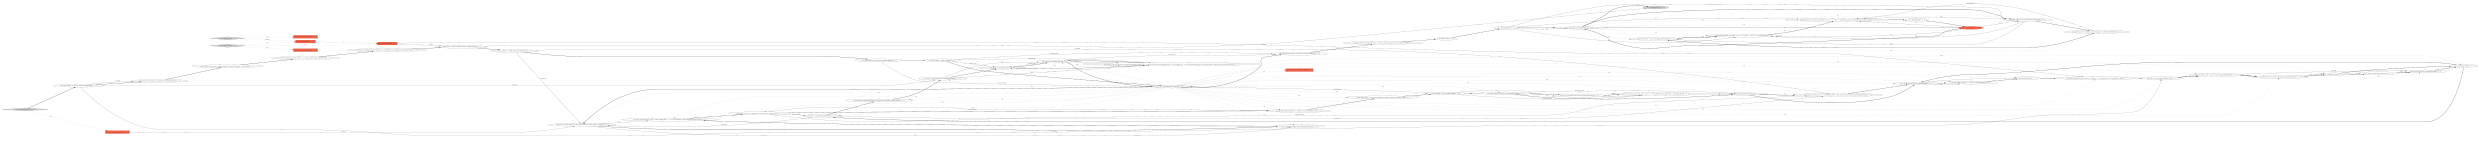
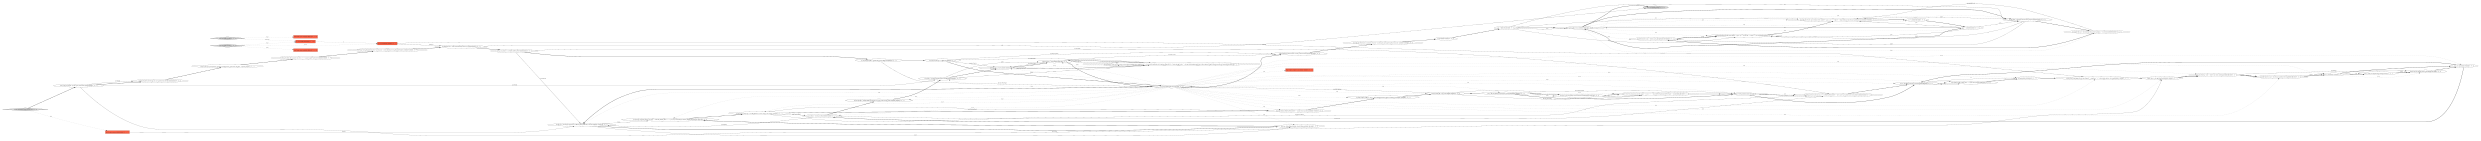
  digraph {
    fontname="Open Sans"
    rankdir=LR
    node [fillcolor=white fontname="Open Sans" shape=ellipse style=filled]
    edge [fontname="Open Sans" style=bold]
    n1 [label="String json = assertJQ(req(params,CURSOR_MARK_PARAM,cursorMark))@@@13@@@['0', '0', '1']"]
    n2 [label="assertTrue(\"response doesn't contain \" + CURSOR_MARK_NEXT + \": \" + json,rsp.containsKey(CURSOR_MARK_NEXT))@@@15@@@['0', '0', '1']"]
    n3 [label="Map rsp = (Map)ObjectBuilder.fromJSON(json)@@@14@@@['0', '0', '1']"]
    n4 [label="String nextCursorMark = (String)rsp.get(CURSOR_MARK_NEXT)@@@16@@@['0', '0', '1']"]
    n5 [label="docsOnThisPage = docs.size()@@@19@@@['0', '0', '1']"]
    n6 [label="0 < docsOnThisPage@@@12@@@['0', '0', '1']" shape=diamond]
    n7 [label="null != params.getInt(CommonParams.ROWS)@@@20@@@['0', '0', '1']" shape=diamond]
    n8 [label="assertTrue(\"Too many docs on this page: \" + rows + \" < \" + docsOnThisPage,docsOnThisPage <= rows)@@@22@@@['0', '0', '1']"]
    n9 [label="0 == docsOnThisPage@@@24@@@['0', '0', '1']" shape=diamond]
    n10 [label="assertNotNull(\"previousFacets is null\",previousFacets)@@@49@@@['0', '0', '1']"]
    n11 [label="List<Map<Object,Object>> docs = (List)(((Map)rsp.get(\"response\")).get(\"docs\"))@@@18@@@['0', '0', '1']"]
    n12 [label="++count.value@@@39@@@['0', '0', '1']"]
    n13 [label="cursorMark = nextCursorMark@@@41@@@['0', '0', '1']"]
    n14 [label="int id = ((Long)doc.get(\"id\")).intValue()@@@28@@@['0', '0', '1']"]
    n15 [label="assertFalse(\"walk already seen: \" + id,ids.exists(id))@@@29@@@['0', '0', '1']"]
    n16 [label="ids.put(id)@@@30@@@['0', '0', '1']"]
    n17 [label="assertNotNull(CURSOR_MARK_NEXT + \" is null\",nextCursorMark)@@@17@@@['0', '0', '1']"]
    n18 [label="null != previousFacets@@@44@@@['0', '0', '1']" shape=diamond]
    n19 [label="null == count@@@35@@@['0', '0', '1']" shape=diamond]
    n20 [label="Object facet = doc.get(facetField)@@@32@@@['0', '0', '1']"]
    n21 [label="String facetString = null == facet? null: facet.toString()@@@33@@@['0', '0', '1']"]
    n22 [label="previousFacets = facets@@@47@@@['0', '0', '1']"]
    n23 [label="Map facetFields = (Map)((Map)rsp.get(\"facet_counts\")).get(\"facet_fields\")@@@42@@@['0', '0', '1']"]
    n24 [label="MutableValueInt count = facetCounts.get(facetString)@@@34@@@['0', '0', '1']"]
    n25 [label="List facets = (List)facetFields.get(facetField)@@@43@@@['0', '0', '1']"]
    n26 [label="assertFalse(\"id set bigger then max allowed (\" + maxSize + \"): \" + ids.size(),maxSize < ids.size())@@@31@@@['0', '0', '1']"]
    n27 [fillcolor=tomato label="Map<Object,Object> doc@@@27@@@['0', '0', '1']" shape=box]
    n28 [label="int rows = params.getInt(CommonParams.ROWS)@@@21@@@['0', '0', '1']"]
    n29 [label="assertEquals(\"no more docs, but \" + CURSOR_MARK_NEXT + \" isn't same\",cursorMark,nextCursorMark)@@@25@@@['0', '0', '1']"]
    n30 [label="assertEquals(\"Mismatch in number of facets: \",facetCounts.size(),previousFacets.size() / 2)@@@50@@@['0', '0', '1']"]
    n31 [label="int pos@@@51@@@['0', '0', '1']"]
    n32 [label="pos < previousFacets.size()@@@53@@@['0', '0', '1']" shape=diamond]
    n33 [label="MutableValueInt count = facetCounts.get(label)@@@57@@@['0', '0', '1']"]
    n34 [label="assertNotNull(\"Expected facet label #\" + (pos / 2) + \" not found: '\" + label + \"'\",count)@@@58@@@['0', '0', '1']"]
    n35 [label="int expectedCount = ((Number)previousFacets.get(pos + 1)).intValue()@@@56@@@['0', '0', '1']"]
    n36 [label="String label = (String)previousFacets.get(pos)@@@55@@@['0', '0', '1']"]
    n37 [label="assertEquals(\"Facet count mismatch for label #\" + (pos / 2) + \" '\" + label + \"'\",expectedCount,facetCounts.get(label).value)@@@59@@@['0', '0', '1']"]
-   n38 [fillcolor=tomato label="pos += 2@@@54@@@['0', '0', '1']"]
+   n38 [label="pos += 2@@@54@@@['0', '0', '1']"]
    n39 [label="pos += 2@@@60@@@['0', '0', '1']"]
    n40 [fillcolor=lightgray label="return ids@@@62@@@['0', '0', '1']"]
    n41 [label="assertEquals(\"facet.limit param not set to -1\",\"-1\",params.get(\"facet.limit\"))@@@6@@@['0', '0', '1']"]
    n42 [label="final Map<String,MutableValueInt> facetCounts = new HashMap<String,MutableValueInt>()@@@7@@@['0', '0', '1']"]
    n43 [label="SentinelIntSet ids = new SentinelIntSet(maxSize,-1)@@@8@@@['0', '0', '1']"]
    n44 [label="assertNotNull(\"facet.field param not specified\",facetField)@@@4@@@['0', '0', '1']"]
    n45 [label="assertFalse(\"facet.field param contains multiple values\",facetField.contains(\",\"))@@@5@@@['0', '0', '1']"]
    n46 [label="String cursorMark = CURSOR_MARK_START@@@9@@@['0', '0', '1']"]
    n47 [label="int docsOnThisPage = Integer.MAX_VALUE@@@10@@@['0', '0', '1']"]
    n48 [label="List previousFacets = null@@@11@@@['0', '0', '1']"]
    n49 [label="assertEquals(\"Facets not the same as on previous page:previous page facets: \" + Arrays.toString(facets.toArray(new Object(((()) + \"current page facets: \" + Arrays.toString(previousFacets.toArray(new Object(((()),previousFacets,facets)@@@45@@@['0', '0', '1']"]
    n50 [label="facetCounts.put(facetString,count)@@@37@@@['0', '0', '1']"]
    n51 [label="count = new MutableValueInt()@@@36@@@['0', '0', '1']"]
    n52 [fillcolor=tomato label="int maxSize@@@2@@@['1', '1', '0']" shape=box]
    n53 [fillcolor=tomato label="int maxSize@@@2@@@['0', '0', '1']" shape=box]
    n54 [fillcolor=lightgray label="assertFullWalkNoDupsWithFacets['0', '0', '1']" shape=diamond]
    n55 [label="final String facetField = params.get(\"facet.field\")@@@3@@@['0', '0', '1']"]
    n56 [fillcolor=tomato label="SolrParams params@@@2@@@['0', '0', '1']" shape=box]
    n57 [label="pos = 0@@@52@@@['0', '0', '1']"]
    n58 [fillcolor=tomato label="SolrParams params@@@2@@@['1', '0', '0']" shape=box]
    n59 [fillcolor=lightgray label="assertFullWalkNoDups['0', '1', '0']" shape=diamond]
    n60 [fillcolor=tomato label="SolrParams params@@@2@@@['0', '1', '0']" shape=box]
    n61 [fillcolor=lightgray label="assertFullWalkNoDups['1', '0', '0']" shape=diamond]
    n1 -> n2 [label=json style=solid]
    n1 -> n3
    n1 -> n3 [label=json style=solid]
    n2 -> n4
    n3 -> n2
    n4 -> n13 [label=nextCursorMark style=solid]
    n4 -> n17 [label=nextCursorMark style=solid]
    n4 -> n17
    n4 -> n29 [label=nextCursorMark style=solid]
    n5 -> n6 [label=docsOnThisPage style=solid]
    n5 -> n7
    n5 -> n8 [label=docsOnThisPage style=solid]
    n5 -> n9 [label=docsOnThisPage style=solid]
    n6 -> n1 [label=true style=dotted]
    n6 -> n1
    n6 -> n2 [label=true style=dotted]
    n6 -> n3 [label=true style=dotted]
    n6 -> n4 [label=true style=dotted]
    n6 -> n5 [label=true style=dotted]
    n6 -> n7 [label=true style=dotted]
    n6 -> n9 [label=true style=dotted]
    n6 -> n10
    n6 -> n11 [label=true style=dotted]
    n6 -> n12 [label=true style=dotted]
    n6 -> n13 [label=true style=dotted]
    n6 -> n14 [label=true style=dotted]
    n6 -> n15 [label=true style=dotted]
    n6 -> n16 [label=true style=dotted]
    n6 -> n17 [label=true style=dotted]
    n6 -> n18 [label=true style=dotted]
    n6 -> n19 [label=true style=dotted]
    n6 -> n20 [label=true style=dotted]
    n6 -> n21 [label=true style=dotted]
    n6 -> n22 [label=true style=dotted]
    n6 -> n23 [label=true style=dotted]
    n6 -> n24 [label=true style=dotted]
    n6 -> n25 [label=true style=dotted]
    n6 -> n26 [label=true style=dotted]
    n6 -> n27 [label=true style=dotted]
    n7 -> n8 [label=true style=dotted]
    n7 -> n9
    n7 -> n28
    n7 -> n28 [label=true style=dotted]
    n8 -> n9
    n9 -> n14
    n9 -> n29
    n9 -> n29 [label=true style=dotted]
    n10 -> n30
    n11 -> n5
    n12 -> n13
    n12 -> n14
    n13 -> n1 [label=cursorMark style=solid]
    n13 -> n23
    n13 -> n29 [label=cursorMark style=solid]
    n14 -> n15
    n14 -> n15 [label=id style=solid]
    n14 -> n16 [label=id style=solid]
    n15 -> n16
    n16 -> n26
    n17 -> n11
    n18 -> n22
    n18 -> n49
    n18 -> n49 [label=true style=dotted]
    n19 -> n12
    n19 -> n50 [label=true style=dotted]
    n19 -> n51
    n19 -> n51 [label=true style=dotted]
    n20 -> n21
    n20 -> n21 [label=facet style=solid]
    n21 -> n24 [label=facetString style=solid]
    n21 -> n24
    n21 -> n50 [label=facetString style=solid]
    n22 -> n6
    n22 -> n10 [label=previousFacets style=solid]
    n22 -> n18 [label=previousFacets style=solid]
    n22 -> n49 [label=previousFacets style=solid]
    n23 -> n25
    n24 -> n19
    n24 -> n19 [label=count style=solid]
    n25 -> n18
    n25 -> n22 [label=facets style=solid]
    n25 -> n49 [label=facets style=solid]
    n26 -> n20
    n28 -> n8
    n28 -> n8 [label=rows style=solid]
    n29 -> n14
    n30 -> n31
    n31 -> n57
    n32 -> n33 [label=true style=dotted]
    n32 -> n34 [label=true style=dotted]
    n32 -> n35 [label=true style=dotted]
    n32 -> n36 [label=true style=dotted]
    n32 -> n36
    n32 -> n37 [label=true style=dotted]
    n32 -> n38 [label=true style=dotted]
    n32 -> n39 [label=true style=dotted]
    n32 -> n40
    n33 -> n34
    n33 -> n34 [label=count style=solid]
    n34 -> n37
    n35 -> n33
    n35 -> n37 [label=expectedCount style=solid]
    n36 -> n33 [label=label style=solid]
    n36 -> n34 [label=label style=solid]
    n36 -> n35
    n36 -> n37 [label=label style=solid]
    n37 -> n39
    n38 -> n32 [label=pos style=solid]
    n38 -> n32
    n38 -> n34 [label=pos style=solid]
    n38 -> n36 [label=pos style=solid]
    n38 -> n37 [label=pos style=solid]
    n39 -> n38
    n41 -> n42
    n42 -> n43
    n43 -> n40 [label=ids style=solid]
    n43 -> n46
    n44 -> n45
    n45 -> n41
    n46 -> n1 [label=cursorMark style=solid]
    n46 -> n29 [label=cursorMark style=solid]
    n46 -> n47
    n47 -> n6 [label=docsOnThisPage style=solid]
    n47 -> n48
    n48 -> n6
    n48 -> n10 [label=previousFacets style=solid]
    n48 -> n18 [label=previousFacets style=solid]
    n48 -> n49 [label=previousFacets style=solid]
    n49 -> n22
    n50 -> n12
    n51 -> n50 [label=count style=solid]
    n51 -> n50
    n52 -> n53 [label=0 style=dashed]
    n53 -> n26 [label=maxSize style=solid]
    n53 -> n43 [label=maxSize style=solid]
    n54 -> n55
    n54 -> n56 [label=true style=dotted]
    n55 -> n20 [label=facetField style=solid]
    n55 -> n25 [label=facetField style=solid]
    n55 -> n44 [label=facetField style=solid]
    n55 -> n44
    n56 -> n1 [label=params style=solid]
    n57 -> n32 [label=pos style=solid]
    n57 -> n32
    n57 -> n34 [label=pos style=solid]
    n57 -> n36 [label=pos style=solid]
    n57 -> n37 [label=pos style=solid]
    n59 -> n52 [label=maxSize style=dotted]
    n59 -> n60 [label=true style=dotted]
    n61 -> n52 [label=true style=dotted]
    n61 -> n53 [label=true style=dotted]
    n61 -> n58 [label=true style=dotted]
  }
